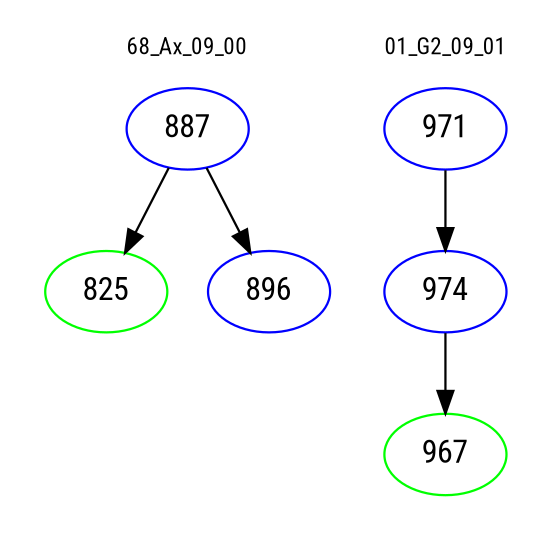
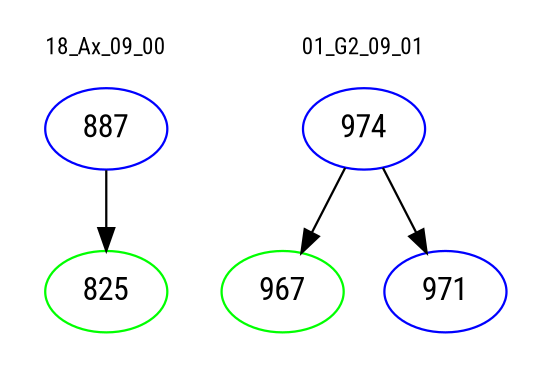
  digraph {
    fontname="Roboto Condensed"
    node [color=blue fontname="Roboto Condensed"]
    edge [color=black fontname="Roboto Condensed"]
    n1 [label=887]
    n2 [color=green label=825]
-   n3 [label=896]
    n4 [label=974]
    n5 [color=green label=967]
    n6 [label=971]
    subgraph cluster_1 {
      color=white
      fontsize=10
-     label="68_Ax_09_00"
+     label="18_Ax_09_00"
      n1
      n2
-     n3
    }
    subgraph cluster_2 {
      color=white
      fontsize=10
      label="01_G2_09_01"
      n4
      n5
      n6
    }
    n1 -> n2
-   n1 -> n3
    n4 -> n5
-   n6 -> n4
+   n4 -> n6
  }
